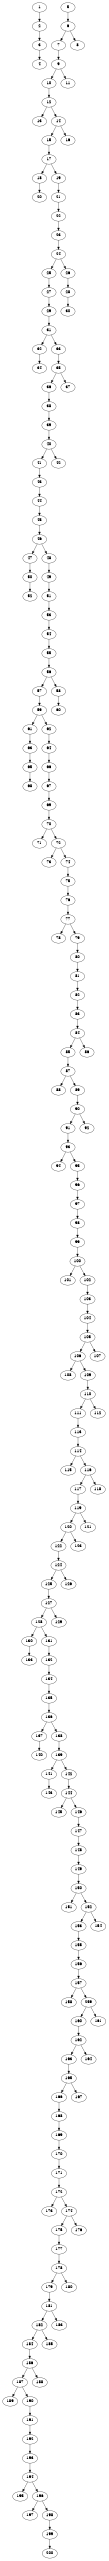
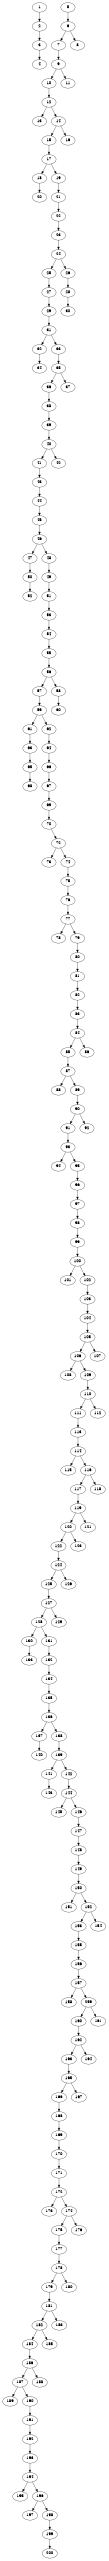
  digraph {
    node [alpha=0.08]
    2 [alpha=0.05]
    1
    3 [alpha=0.07]
    4 [alpha=0.00]
    6 [alpha=0.18]
    5
    7 [alpha=0.16]
    8
    9 [alpha=0.17]
    10
    11 [alpha=0.19]
    12 [alpha=0.14]
    13 [alpha=0.12]
    14 [alpha=0.20]
    15 [alpha=0.17]
    16 [alpha=0.13]
    17 [alpha=0.11]
    18 [alpha=0.16]
    19 [alpha=0.09]
    20 [alpha=0.13]
    21 [alpha=0.20]
    22 [alpha=0.18]
    23 [alpha=0.04]
    24 [alpha=0.03]
    25 [alpha=0.16]
    26 [alpha=0.05]
    27 [alpha=0.02]
    28 [alpha=0.03]
    29
    30 [alpha=0.05]
    31 [alpha=0.17]
    32 [alpha=0.00]
    33 [alpha=0.09]
    34 [alpha=0.12]
    35 [alpha=0.11]
    36 [alpha=0.03]
    37 [alpha=0.20]
    38 [alpha=0.14]
    39 [alpha=0.20]
    40 [alpha=0.07]
    41 [alpha=0.11]
    42 [alpha=0.14]
    43 [alpha=0.01]
    44 [alpha=0.11]
    45 [alpha=0.13]
    46 [alpha=0.12]
    47 [alpha=0.04]
    48 [alpha=0.16]
    50 [alpha=0.15]
    49
    52 [alpha=0.03]
    51 [alpha=0.12]
    53
    54 [alpha=0.16]
    55 [alpha=0.14]
    56 [alpha=0.09]
    57 [alpha=0.18]
    58 [alpha=0.16]
    59 [alpha=0.16]
    60 [alpha=0.04]
    61 [alpha=0.11]
    62 [alpha=0.02]
    63 [alpha=0.07]
    64 [alpha=0.20]
    65 [alpha=0.14]
    66 [alpha=0.03]
    68 [alpha=0.10]
    67 [alpha=0.09]
    69 [alpha=0.12]
    70 [alpha=0.01]
-   71 [alpha=0.15]
    72 [alpha=0.03]
    73 [alpha=0.12]
    74 [alpha=0.03]
    75 [alpha=0.10]
    76 [alpha=0.06]
    77 [alpha=0.07]
    78 [alpha=0.05]
    79 [alpha=0.00]
    80 [alpha=0.19]
    81 [alpha=0.10]
    82 [alpha=0.12]
    83 [alpha=0.14]
    84 [alpha=0.00]
    85 [alpha=0.13]
    86 [alpha=0.11]
    87 [alpha=0.13]
    88 [alpha=0.18]
    89 [alpha=0.04]
    90 [alpha=0.10]
    91 [alpha=0.17]
    92 [alpha=0.05]
    93 [alpha=0.07]
    94 [alpha=0.12]
    95 [alpha=0.03]
    96 [alpha=0.00]
    97 [alpha=0.06]
    98 [alpha=0.16]
    99 [alpha=0.01]
    100 [alpha=0.00]
    101 [alpha=0.14]
    102 [alpha=0.10]
    103 [alpha=0.19]
    104 [alpha=0.02]
    105 [alpha=0.11]
    106 [alpha=0.04]
    107 [alpha=0.04]
    108 [alpha=0.06]
    109 [alpha=0.13]
    110 [alpha=0.13]
    111 [alpha=0.01]
    112 [alpha=0.10]
    113 [alpha=0.19]
    114 [alpha=0.19]
    115 [alpha=0.01]
    116 [alpha=0.15]
    117 [alpha=0.19]
    118
    119 [alpha=0.15]
    120
    121 [alpha=0.19]
    122 [alpha=0.05]
    123 [alpha=0.18]
    124 [alpha=0.10]
    125 [alpha=0.13]
    126 [alpha=0.19]
    127 [alpha=0.18]
    128 [alpha=0.06]
    129 [alpha=0.01]
    130 [alpha=0.00]
    131 [alpha=0.14]
    133 [alpha=0.07]
    132 [alpha=0.06]
    134 [alpha=0.19]
    135 [alpha=0.13]
    136 [alpha=0.06]
    137 [alpha=0.19]
    138 [alpha=0.13]
    140 [alpha=0.04]
    139 [alpha=0.11]
    141 [alpha=0.19]
    142 [alpha=0.06]
    143 [alpha=0.17]
    144 [alpha=0.17]
    145 [alpha=0.11]
    146 [alpha=0.09]
    147 [alpha=0.04]
    148
    149 [alpha=0.07]
    150 [alpha=0.13]
    151 [alpha=0.02]
    152 [alpha=0.12]
    153 [alpha=0.06]
    154 [alpha=0.02]
    155 [alpha=0.02]
    156 [alpha=0.03]
    157
    158 [alpha=0.05]
    n159 [alpha=0.05 label=259]
    160
    161 [alpha=0.09]
    162 [alpha=0.06]
    163 [alpha=0.16]
    164 [alpha=0.04]
    165 [alpha=0.17]
    166
    167 [alpha=0.10]
    168 [alpha=0.15]
    169 [alpha=0.17]
    170 [alpha=0.06]
    171 [alpha=0.04]
    172 [alpha=0.01]
    173 [alpha=0.05]
    174 [alpha=0.19]
    175 [alpha=0.04]
    176 [alpha=0.05]
    177 [alpha=0.20]
    178 [alpha=0.11]
    179 [alpha=0.01]
    180 [alpha=0.01]
    181 [alpha=0.15]
    182 [alpha=0.11]
    183 [alpha=0.01]
    184 [alpha=0.07]
    185 [alpha=0.14]
    186 [alpha=0.06]
    187 [alpha=0.11]
    188 [alpha=0.03]
    189 [alpha=0.12]
    190 [alpha=0.03]
    191 [alpha=0.04]
    192
    193 [alpha=0.09]
    194 [alpha=0.12]
    195 [alpha=0.07]
    196 [alpha=0.03]
    197 [alpha=0.11]
    198 [alpha=0.18]
    199 [alpha=0.06]
    200 [alpha=0.04]
    2 -> 3
    1 -> 2
    3 -> 4
    6 -> 7
    6 -> 8
    5 -> 6
    7 -> 9
    9 -> 10
    9 -> 11
    10 -> 12
    12 -> 13
    12 -> 14
    14 -> 15
    14 -> 16
    15 -> 17
    17 -> 18
    17 -> 19
    18 -> 20
    19 -> 21
    21 -> 22
    22 -> 23
    23 -> 24
    24 -> 25
    24 -> 26
    25 -> 27
    26 -> 28
    27 -> 29
    28 -> 30
    29 -> 31
    31 -> 32
    31 -> 33
    32 -> 34
    33 -> 35
    35 -> 36
    35 -> 37
    36 -> 38
    38 -> 39
    39 -> 40
    40 -> 41
    40 -> 42
    41 -> 43
    43 -> 44
    44 -> 45
    45 -> 46
    46 -> 47
    46 -> 48
    47 -> 50
    48 -> 49
    50 -> 52
    49 -> 51
    51 -> 53
    53 -> 54
    54 -> 55
    55 -> 56
    56 -> 57
    56 -> 58
    57 -> 59
    58 -> 60
    59 -> 61
    59 -> 62
    61 -> 63
    62 -> 64
    63 -> 65
    64 -> 66
    65 -> 68
    66 -> 67
    67 -> 69
    69 -> 70
-   70 -> 71
    70 -> 72
    72 -> 73
    72 -> 74
    74 -> 75
    75 -> 76
    76 -> 77
    77 -> 78
    77 -> 79
    79 -> 80
    80 -> 81
    81 -> 82
    82 -> 83
    83 -> 84
    84 -> 85
    84 -> 86
    85 -> 87
    87 -> 88
    87 -> 89
    89 -> 90
    90 -> 91
    90 -> 92
    91 -> 93
    93 -> 94
    93 -> 95
    95 -> 96
    96 -> 97
    97 -> 98
    98 -> 99
    99 -> 100
    100 -> 101
    100 -> 102
    102 -> 103
    103 -> 104
    104 -> 105
    105 -> 106
    105 -> 107
    106 -> 108
    106 -> 109
    109 -> 110
    110 -> 111
    110 -> 112
    111 -> 113
    113 -> 114
    114 -> 115
    114 -> 116
    116 -> 117
    116 -> 118
    117 -> 119
    119 -> 120
    119 -> 121
    120 -> 122
    120 -> 123
    122 -> 124
    124 -> 125
    124 -> 126
    125 -> 127
    127 -> 128
    127 -> 129
    128 -> 130
    128 -> 131
    130 -> 133
    131 -> 132
    132 -> 134
    134 -> 135
    135 -> 136
    136 -> 137
    136 -> 138
    137 -> 140
    138 -> 139
    139 -> 141
    139 -> 142
    141 -> 143
    142 -> 144
    144 -> 145
    144 -> 146
    146 -> 147
    147 -> 148
    148 -> 149
    149 -> 150
    150 -> 151
    150 -> 152
    152 -> 153
    152 -> 154
    153 -> 155
    155 -> 156
    156 -> 157
    157 -> 158
    157 -> n159
    n159 -> 160
    n159 -> 161
    160 -> 162
    162 -> 163
    162 -> 164
    163 -> 165
    165 -> 166
    165 -> 167
    166 -> 168
    168 -> 169
    169 -> 170
    170 -> 171
    171 -> 172
    172 -> 173
    172 -> 174
    174 -> 175
    174 -> 176
    175 -> 177
    177 -> 178
    178 -> 179
    178 -> 180
    179 -> 181
    181 -> 182
    181 -> 183
    182 -> 184
    182 -> 185
    184 -> 186
    186 -> 187
    186 -> 188
    187 -> 189
    187 -> 190
    190 -> 191
    191 -> 192
    192 -> 193
    193 -> 194
    194 -> 195
    194 -> 196
    196 -> 197
    196 -> 198
    198 -> 199
    199 -> 200
  }
